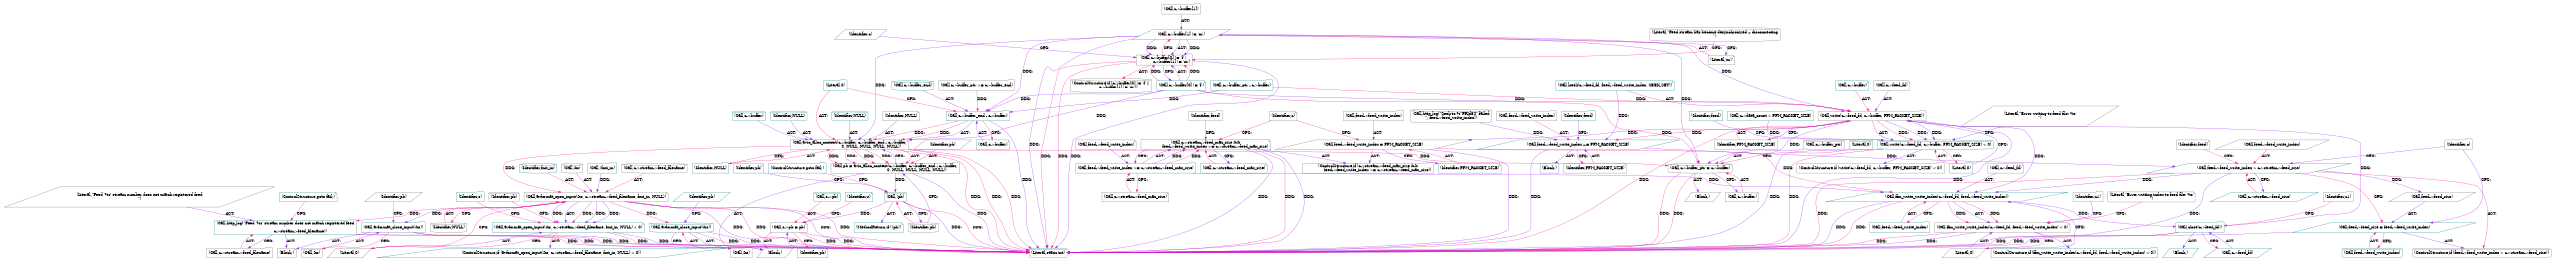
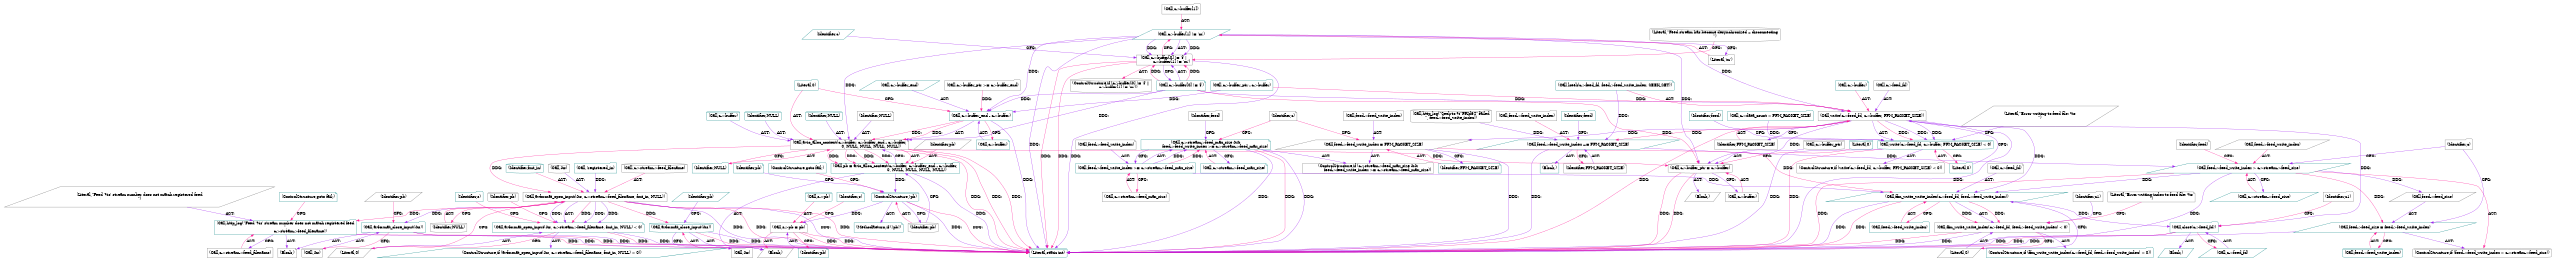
  digraph {
    node [color=teal shape=folder]
    edge [color=purple]
    n1 [label="(Call,c->buffer[1] != 'm')" shape=parallelogram]
    n2 [color=gray40 label="(Call,c->buffer[0] != 'f' ||\n            c->buffer[1] != 'm')"]
    n3 [color=gray40 label="(Call,write(c->feed_fd, c->buffer, FFM_PACKET_SIZE))"]
    n4 [color=gray40 label="(Call,c->buffer_ptr = c->buffer)" shape=cylinder]
    n5 [color=gray40 label="(Call,avio_alloc_context(c->buffer, c->buffer_end - c->buffer,\n                                    0, NULL, NULL, NULL, NULL))" shape=note]
    n6 [label="(Call,c->buffer_end - c->buffer)"]
    n7 [label="(Literal,static int)" shape=cylinder]
-   n8 [color=gray40 label="(Literal,'m')" shape=note]
+   n8 [color=gray40 label="(Literal,'m')"]
    n9 [label="(Call,c->buffer[0] != 'f')" shape=note]
    n10 [color=gray40 label="(ControlStructure,if (c->buffer[0] != 'f' ||\n            c->buffer[1] != 'm'))" shape=cylinder]
    n11 [label="(Call,write(c->feed_fd, c->buffer, FFM_PACKET_SIZE) < 0)" shape=cylinder]
    n12 [label="(Call,feed->feed_write_index += FFM_PACKET_SIZE)" shape=parallelogram]
    n13 [label="(Call,ffm_write_write_index(c->feed_fd, feed->feed_write_index))" shape=parallelogram]
    n14 [label="(Call,close(c->feed_fd))"]
    n15 [color=gray40 label="(Call,feed->feed_write_index = FFM_PACKET_SIZE)" shape=parallelogram]
    n16 [color=gray40 label="(Identifier,FFM_PACKET_SIZE)"]
    n17 [color=gray40 label="(Call,c->buffer)" shape=note]
    n18 [color=gray40 label="(Block,)" shape=parallelogram]
    n19 [label="(Call,pb = avio_alloc_context(c->buffer, c->buffer_end - c->buffer,\n                                    0, NULL, NULL, NULL, NULL))"]
    n20 [color=gray40 label="(Call,avformat_open_input(&s, c->stream->feed_filename, fmt_in, NULL))" shape=note]
    n21 [label="(Identifier,NULL)"]
    n22 [label="(Call,c->buffer)" shape=note]
    n23 [color=gray40 label="(ControlStructure,if (write(c->feed_fd, c->buffer, FFM_PACKET_SIZE) < 0))"]
    n24 [label="(Literal,0)"]
    n25 [label="(Call,feed->feed_write_index > c->stream->feed_size)" shape=parallelogram]
    n26 [label="(Block,)"]
    n27 [color=gray40 label="(Identifier,FFM_PACKET_SIZE)" shape=note]
    n28 [color=gray40 label="(Call,ffm_write_write_index(c->feed_fd, feed->feed_write_index) < 0)" shape=note]
    n29 [label="(Call,feed->feed_write_index)"]
    n30 [label="(Call,c->feed_fd)" shape=parallelogram]
    n31 [label="(Block,)" shape=parallelogram]
    n32 [color=gray40 label="(ControlStructure,if (c->stream->feed_max_size &&\n                feed->feed_write_index >= c->stream->feed_max_size))"]
    n33 [label="(Identifier,FFM_PACKET_SIZE)" shape=note]
    n34 [label="(Call,feed->feed_size = feed->feed_write_index)" shape=parallelogram]
    n35 [color=gray40 label="(ControlStructure,if (feed->feed_write_index > c->stream->feed_size))" shape=cylinder]
    n36 [label="(Call,c->stream->feed_size)" shape=parallelogram]
    n37 [color=gray40 label="(Call,feed->feed_size)" shape=parallelogram]
    n38 [label="(Call,feed->feed_write_index)" shape=cylinder]
    n39 [label="(Call,feed->feed_write_index >= c->stream->feed_max_size)"]
    n40 [label="(Call,c->stream->feed_max_size &&\n                feed->feed_write_index >= c->stream->feed_max_size)" shape=note]
    n41 [color=gray40 label="(Call,c->stream->feed_max_size)" shape=note]
    n42 [label="(Call,c->stream->feed_max_size)" shape=note]
    n43 [color=gray40 label="(Literal,0)" shape=parallelogram]
    n44 [label="(ControlStructure,if (ffm_write_write_index(c->feed_fd, feed->feed_write_index) < 0))"]
-   n45 [label="(Call,!pb)" shape=cylinder]
+   n45 [label="(ControlStructure,!pb)" shape=cylinder]
    n46 [color=gray40 label="(Block,)" shape=parallelogram]
    n47 [label="(Call,avformat_open_input(&s, c->stream->feed_filename, fmt_in, NULL) < 0)" shape=note]
    n48 [label="(Call,avformat_close_input(&s))"]
    n49 [label="(Call,http_log(\"Feed '%s' stream number does not match registered feed\n\",\n                         c->stream->feed_filename))"]
    n50 [label="(Call,avformat_close_input(&s))" shape=cylinder]
    n51 [color=gray40 label="(Identifier,NULL)" shape=cylinder]
    n52 [color=gray40 label="(Call,s->pb = pb)" shape=note]
    n53 [color=gray40 label="(Identifier,pb)" shape=cylinder]
    n54 [label="(MethodReturn,if (!pb))" shape=note]
    n55 [label="(Identifier,pb)" shape=note]
    n56 [color=gray40 label="(Literal,0)" shape=parallelogram]
    n57 [label="(ControlStructure,if (avformat_open_input(&s, c->stream->feed_filename, fmt_in, NULL) < 0))" shape=parallelogram]
    n58 [color=gray40 label="(Block,)" shape=note]
    n59 [color=gray40 label="(Call,&s)" shape=cylinder]
    n60 [color=gray40 label="(Call,c->stream->feed_filename)"]
    n61 [color=gray40 label="(Call,&s)"]
    n62 [color=gray40 label="(Identifier,pb)" shape=parallelogram]
    n63 [color=gray40 label="(Call,c->buffer[1])"]
    n64 [color=gray40 label="(Identifier,c1)"]
    n65 [label="(Identifier,NULL)" shape=cylinder]
    n66 [label="(Identifier,pb)" shape=parallelogram]
    n67 [color=gray40 label="(Identifier,pb)" shape=parallelogram]
    n68 [label="(Call,c->buffer_ptr - c->buffer)"]
    n69 [color=gray40 label="(Call,c->buffer_ptr)" shape=cylinder]
    n70 [color=gray40 label="(Literal,\"Feed '%s' stream number does not match registered feed\n\")" shape=parallelogram]
    n71 [label="(Call,s->pb)" shape=cylinder]
    n72 [label="(Call,c->buffer)" shape=note]
    n73 [color=gray40 label="(Call,feed->feed_write_index)"]
    n74 [label="(Call,c->data_count > FFM_PACKET_SIZE)"]
-   n75 [label="(Call,!fmt_in)"]
+   n75 [label="(Call,!registered_in)"]
    n76 [label="(ControlStructure,goto fail;)"]
    n77 [color=gray40 label="(Call,feed->feed_write_index)" shape=note]
    n78 [color=gray40 label="(Call,c->feed_fd)" shape=note]
    n79 [color=gray40 label="(Literal,\"Error writing index to feed file: %s\n\")" shape=note]
    n80 [color=gray40 label="(Identifier,NULL)" shape=note]
    n81 [label="(Identifier,feed)"]
    n82 [color=gray40 label="(Identifier,feed)" shape=note]
    n83 [color=gray40 label="(Call,c->stream->feed_filename)" shape=cylinder]
    n84 [color=gray40 label="(Call,feed->feed_write_index)"]
    n85 [label="(ControlStructure,goto fail;)" shape=note]
    n86 [label="(Call,lseek(c->feed_fd, feed->feed_write_index, SEEK_SET))" shape=note]
    n87 [label="(Identifier,s)" shape=note]
    n88 [color=gray40 label="(Identifier,pb)" shape=cylinder]
    n89 [color=gray40 label="(Identifier,c1)"]
    n90 [label="(Identifier,pb)" shape=note]
    n91 [color=gray40 label="(Literal,\"Feed stream has become desynchronized -- disconnecting\n\")" shape=cylinder]
    n92 [label="(Call,c->buffer)" shape=cylinder]
-   n93 [label="(Call,c->buffer_end)" shape=cylinder]
+   n93 [label="(Call,c->buffer_end)" shape=parallelogram]
    n94 [label="(Identifier,fmt_in)" shape=cylinder]
    n95 [color=gray40 label="(Call,c->buffer_ptr >= c->buffer_end)"]
    n96 [label="(Literal,0)" shape=cylinder]
    n97 [label="(Identifier,c)" shape=parallelogram]
    n98 [color=gray40 label="(Literal,\"Error writing to feed file: %s\n\")" shape=parallelogram]
    n99 [label="(Identifier,feed)"]
    n100 [color=gray40 label="(Call,http_log(\"Seek to %\"PRId64\" failed\n\", feed->feed_write_index))" shape=cylinder]
    n101 [color=gray40 label="(Call,feed->feed_write_index)" shape=parallelogram]
    n102 [label="(Identifier,s)"]
    n103 [label="(Identifier,NULL)" shape=cylinder]
    n104 [color=gray40 label="(Identifier,feed)"]
    n105 [color=gray40 label="(Identifier,c)"]
    n106 [color=gray40 label="(Identifier,c)" shape=note]
    n107 [color=gray40 label="(Call,c->feed_fd)" shape=note]
    n108 [color=gray40 label="(Call,&s)" shape=cylinder]
    n109 [label="(Literal,0)"]
    n1 -> n2 [label="AST: "]
    n1 -> n2 [label="DDG: "]
    n1 -> n2 [label="DDG: "]
    n1 -> n3 [label="DDG: "]
    n1 -> n4 [label="DDG: "]
    n1 -> n5 [label="DDG: "]
    n1 -> n6 [label="DDG: "]
    n1 -> n7 [label="DDG: "]
    n1 -> n8 [label="CFG: "]
    n2 -> n1 [color=deeppink label="CFG: "]
    n2 -> n7 [color=deeppink label="DDG: "]
    n2 -> n7 [color=deeppink label="DDG: "]
    n2 -> n7 [label="DDG: "]
    n2 -> n9 [label="CFG: "]
    n2 -> n10 [color=deeppink label="AST: "]
    n3 -> n4 [label="DDG: "]
    n3 -> n7 [color=deeppink label="DDG: "]
    n3 -> n7 [label="DDG: "]
    n3 -> n11 [label="AST: "]
    n3 -> n11 [color=deeppink label="DDG: "]
    n3 -> n11 [label="DDG: "]
    n3 -> n11 [label="DDG: "]
    n3 -> n12 [color=deeppink label="DDG: "]
    n3 -> n13 [label="DDG: "]
-   n14 -> n3 [label="DDG: "]
+   n3 -> n14 [label="DDG: "]
    n3 -> n15 [label="DDG: "]
    n3 -> n16 [label="CFG: "]
    n4 -> n7 [color=deeppink label="DDG: "]
    n4 -> n7 [color=deeppink label="DDG: "]
    n4 -> n17 [label="CFG: "]
    n4 -> n18 [label="AST: "]
    n5 -> n4 [color=deeppink label="DDG: "]
    n5 -> n7 [color=deeppink label="DDG: "]
    n5 -> n7 [color=deeppink label="DDG: "]
    n5 -> n7 [color=deeppink label="DDG: "]
    n5 -> n19 [color=deeppink label="AST: "]
    n5 -> n19 [color=deeppink label="DDG: "]
    n5 -> n19 [color=deeppink label="DDG: "]
    n5 -> n19 [color=deeppink label="DDG: "]
    n5 -> n19 [color=deeppink label="DDG: "]
    n5 -> n20 [color=deeppink label="DDG: "]
    n5 -> n21 [color=deeppink label="CFG: "]
    n6 -> n5 [label="AST: "]
    n6 -> n5 [color=deeppink label="DDG: "]
    n6 -> n5 [color=deeppink label="DDG: "]
    n6 -> n7 [label="DDG: "]
    n6 -> n22 [color=deeppink label="CFG: "]
    n8 -> n1 [color=deeppink label="AST: "]
    n9 -> n2 [label="AST: "]
    n9 -> n2 [color=deeppink label="DDG: "]
    n9 -> n2 [color=deeppink label="DDG: "]
    n9 -> n3 [label="DDG: "]
    n9 -> n4 [color=deeppink label="DDG: "]
    n9 -> n5 [label="DDG: "]
    n9 -> n6 [label="DDG: "]
    n11 -> n7 [color=deeppink label="DDG: "]
    n11 -> n7 [label="DDG: "]
    n11 -> n23 [label="AST: "]
    n11 -> n24 [color=deeppink label="CFG: "]
    n12 -> n7 [label="DDG: "]
    n12 -> n25 [label="DDG: "]
    n12 -> n26 [label="AST: "]
    n12 -> n27 [color=deeppink label="CFG: "]
    n13 -> n7 [label="DDG: "]
    n13 -> n7 [color=deeppink label="DDG: "]
    n13 -> n14 [label="DDG: "]
    n13 -> n28 [label="AST: "]
    n13 -> n28 [color=deeppink label="DDG: "]
    n13 -> n28 [color=deeppink label="DDG: "]
    n13 -> n29 [color=deeppink label="CFG: "]
    n14 -> n7 [label="DDG: "]
    n14 -> n7 [color=deeppink label="DDG: "]
    n14 -> n30 [color=deeppink label="CFG: "]
    n14 -> n31 [label="AST: "]
    n15 -> n7 [label="DDG: "]
    n15 -> n13 [color=deeppink label="DDG: "]
    n15 -> n32 [label="AST: "]
    n15 -> n33 [label="CFG: "]
    n16 -> n3 [color=deeppink label="AST: "]
    n17 -> n4 [color=deeppink label="AST: "]
    n19 -> n5 [label="CFG: "]
    n19 -> n7 [label="DDG: "]
    n19 -> n45 [label="DDG: "]
    n19 -> n46 [label="AST: "]
    n20 -> n7 [color=deeppink label="DDG: "]
    n20 -> n7 [label="DDG: "]
    n20 -> n7 [color=deeppink label="DDG: "]
    n20 -> n7 [label="DDG: "]
    n20 -> n47 [label="AST: "]
    n20 -> n47 [color=deeppink label="DDG: "]
    n20 -> n47 [label="DDG: "]
    n20 -> n47 [label="DDG: "]
    n20 -> n47 [label="DDG: "]
    n20 -> n48 [label="DDG: "]
    n20 -> n49 [color=deeppink label="DDG: "]
    n20 -> n50 [color=deeppink label="DDG: "]
    n20 -> n51 [color=deeppink label="CFG: "]
    n21 -> n5 [color=deeppink label="AST: "]
    n22 -> n6 [label="AST: "]
    n24 -> n3 [label="CFG: "]
    n24 -> n11 [color=deeppink label="AST: "]
    n25 -> n7 [label="DDG: "]
    n25 -> n7 [color=deeppink label="DDG: "]
    n25 -> n13 [label="DDG: "]
-   n25 -> n34 [color=deeppink label="CFG: "]
+   n25 -> n34 [color=deeppink label="DDG: "]
    n25 -> n35 [color=deeppink label="AST: "]
    n25 -> n36 [label="CFG: "]
    n25 -> n37 [label="DDG: "]
    n27 -> n12 [label="AST: "]
    n28 -> n7 [label="DDG: "]
    n28 -> n7 [color=deeppink label="DDG: "]
    n28 -> n43 [color=deeppink label="CFG: "]
    n28 -> n44 [label="AST: "]
    n29 -> n13 [color=deeppink label="AST: "]
    n30 -> n14 [label="AST: "]
    n33 -> n15 [color=deeppink label="AST: "]
    n34 -> n7 [label="DDG: "]
    n34 -> n35 [label="AST: "]
    n34 -> n38 [color=deeppink label="CFG: "]
    n36 -> n25 [color=deeppink label="AST: "]
    n37 -> n34 [label="AST: "]
    n38 -> n34 [color=deeppink label="AST: "]
    n39 -> n13 [label="DDG: "]
    n39 -> n40 [label="AST: "]
    n39 -> n40 [label="DDG: "]
    n39 -> n40 [color=deeppink label="DDG: "]
    n39 -> n41 [color=deeppink label="CFG: "]
    n40 -> n7 [label="DDG: "]
    n40 -> n7 [color=deeppink label="DDG: "]
    n40 -> n7 [label="DDG: "]
    n40 -> n32 [label="AST: "]
    n40 -> n39 [label="CFG: "]
    n40 -> n42 [label="CFG: "]
    n41 -> n39 [color=deeppink label="AST: "]
    n42 -> n40 [color=deeppink label="AST: "]
    n43 -> n13 [label="CFG: "]
    n43 -> n28 [label="AST: "]
    n45 -> n7 [label="DDG: "]
    n45 -> n7 [color=deeppink label="DDG: "]
    n45 -> n52 [label="DDG: "]
    n45 -> n53 [label="CFG: "]
    n45 -> n54 [label="AST: "]
    n47 -> n7 [color=deeppink label="DDG: "]
    n47 -> n7 [label="DDG: "]
    n47 -> n56 [color=deeppink label="CFG: "]
    n47 -> n57 [label="AST: "]
    n48 -> n7 [color=deeppink label="DDG: "]
    n48 -> n7 [label="DDG: "]
    n48 -> n58 [label="AST: "]
    n48 -> n59 [color=deeppink label="CFG: "]
    n49 -> n7 [color=deeppink label="DDG: "]
    n49 -> n7 [label="DDG: "]
    n49 -> n58 [label="AST: "]
    n49 -> n60 [label="CFG: "]
    n50 -> n7 [color=deeppink label="DDG: "]
    n50 -> n7 [label="DDG: "]
    n50 -> n46 [label="AST: "]
    n50 -> n61 [label="CFG: "]
    n51 -> n20 [color=deeppink label="AST: "]
    n52 -> n7 [color=deeppink label="DDG: "]
    n52 -> n7 [color=deeppink label="DDG: "]
    n52 -> n46 [color=deeppink label="AST: "]
    n52 -> n55 [color=deeppink label="CFG: "]
    n53 -> n19 [label="CFG: "]
    n53 -> n45 [color=deeppink label="AST: "]
    n55 -> n52 [label="AST: "]
    n56 -> n20 [color=deeppink label="CFG: "]
    n56 -> n47 [label="AST: "]
    n59 -> n48 [label="AST: "]
    n60 -> n49 [color=deeppink label="AST: "]
    n61 -> n50 [color=deeppink label="AST: "]
    n62 -> n48 [color=deeppink label="CFG: "]
    n63 -> n1 [color=deeppink label="AST: "]
    n64 -> n28 [label="CFG: "]
    n65 -> n5 [label="AST: "]
    n66 -> n50 [label="CFG: "]
    n67 -> n19 [color=deeppink label="AST: "]
    n68 -> n3 [color=deeppink label="DDG: "]
    n68 -> n6 [label="DDG: "]
    n69 -> n4 [label="AST: "]
    n70 -> n49 [label="AST: "]
    n71 -> n52 [color=deeppink label="AST: "]
    n72 -> n3 [color=deeppink label="AST: "]
    n73 -> n12 [color=deeppink label="AST: "]
    n74 -> n11 [label="DDG: "]
    n75 -> n20 [label="DDG: "]
    n76 -> n45 [color=deeppink label="CFG: "]
    n77 -> n39 [label="AST: "]
    n78 -> n3 [label="AST: "]
    n79 -> n28 [color=deeppink label="CFG: "]
    n80 -> n5 [label="AST: "]
    n81 -> n12 [label="CFG: "]
    n82 -> n25 [color=deeppink label="CFG: "]
    n83 -> n20 [color=deeppink label="AST: "]
    n84 -> n15 [label="AST: "]
    n85 -> n49 [color=deeppink label="CFG: "]
    n86 -> n3 [color=deeppink label="AST: "]
    n86 -> n12 [label="DDG: "]
    n87 -> n52 [color=deeppink label="CFG: "]
    n88 -> n47 [color=deeppink label="CFG: "]
    n89 -> n14 [color=deeppink label="CFG: "]
    n90 -> n45 [label="CFG: "]
    n91 -> n2 [color=deeppink label="CFG: "]
    n92 -> n5 [label="AST: "]
    n93 -> n6 [label="AST: "]
    n94 -> n20 [color=deeppink label="AST: "]
    n95 -> n6 [color=deeppink label="DDG: "]
    n96 -> n4 [color=deeppink label="CFG: "]
    n97 -> n2 [label="CFG: "]
    n98 -> n11 [label="CFG: "]
    n99 -> n11 [label="CFG: "]
    n100 -> n12 [label="DDG: "]
    n101 -> n25 [color=deeppink label="AST: "]
    n102 -> n47 [color=deeppink label="CFG: "]
    n103 -> n5 [label="AST: "]
    n104 -> n40 [label="CFG: "]
    n105 -> n25 [label="CFG: "]
    n105 -> n34 [label="CFG: "]
    n106 -> n15 [color=deeppink label="CFG: "]
    n106 -> n40 [color=deeppink label="CFG: "]
    n107 -> n13 [label="AST: "]
    n108 -> n20 [label="AST: "]
    n109 -> n5 [color=deeppink label="AST: "]
    n109 -> n6 [color=deeppink label="CFG: "]
  }
